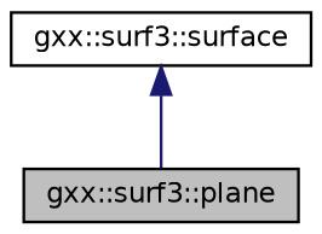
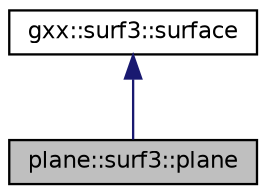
  digraph {
    node [color=black fontname=Helvetica fontsize=10 shape=record style=filled]
-   n1 [fillcolor=grey75 fontcolor=black height=0.2 label="gxx::surf3::plane" width=0.4]
+   n1 [fillcolor=grey75 fontcolor=black height=0.2 label="plane::surf3::plane" width=0.4]
    n2 [fillcolor=white height=0.2 label="gxx::surf3::surface" width=0.4]
    n2 -> n1 [color=midnightblue dir=back fontname=Helvetica fontsize=10 labelfontname=Helvetica labelfontsize=10 style=solid]
  }
